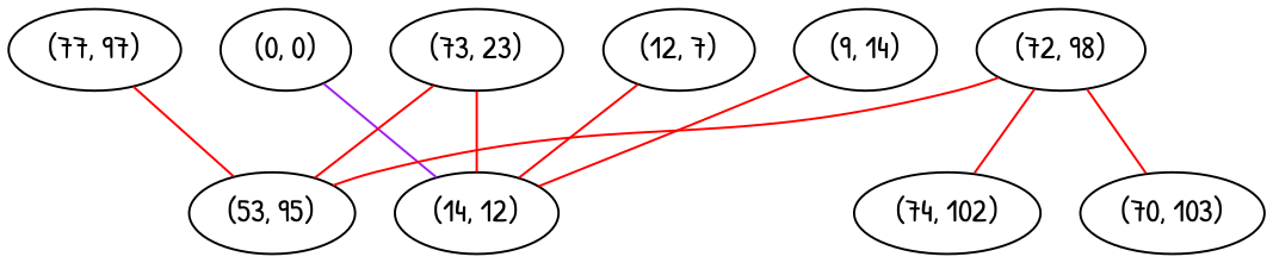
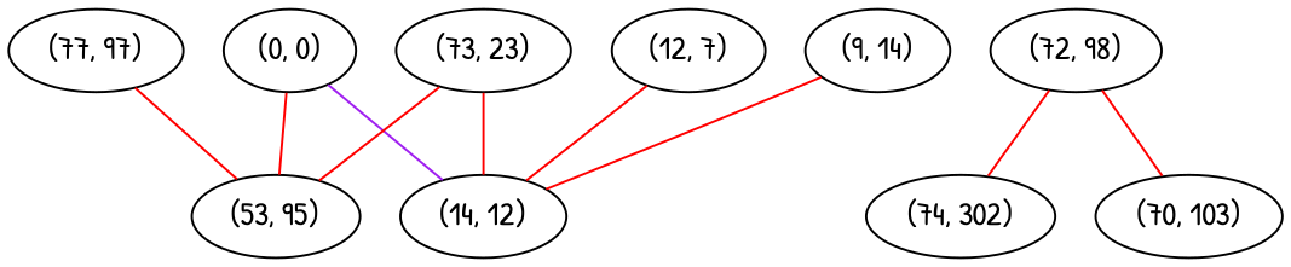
  graph {
    fontname="Patrick Hand"
    node [fontname="Patrick Hand"]
    edge [color=red fontname="Patrick Hand" weight=1]
    n1 [label="(53, 95)"]
    "(77, 97)"
    "(0, 0)"
    "(14, 12)"
    "(12, 7)"
    "(9, 14)"
    "(72, 98)"
-   "(74, 102)"
+   "(74, 102)" [label="(74, 302)"]
    "(70, 103)"
    n10 [label="(73, 23)"]
    "(77, 97)" -- n1
    "(0, 0)" -- "(14, 12)" [color=purple weight=4]
    "(12, 7)" -- "(14, 12)"
    "(9, 14)" -- "(14, 12)"
-   "(72, 98)" -- n1
+   "(0, 0)" -- n1
    "(72, 98)" -- "(74, 102)"
    "(72, 98)" -- "(70, 103)"
    n10 -- n1
    n10 -- "(14, 12)"
  }
